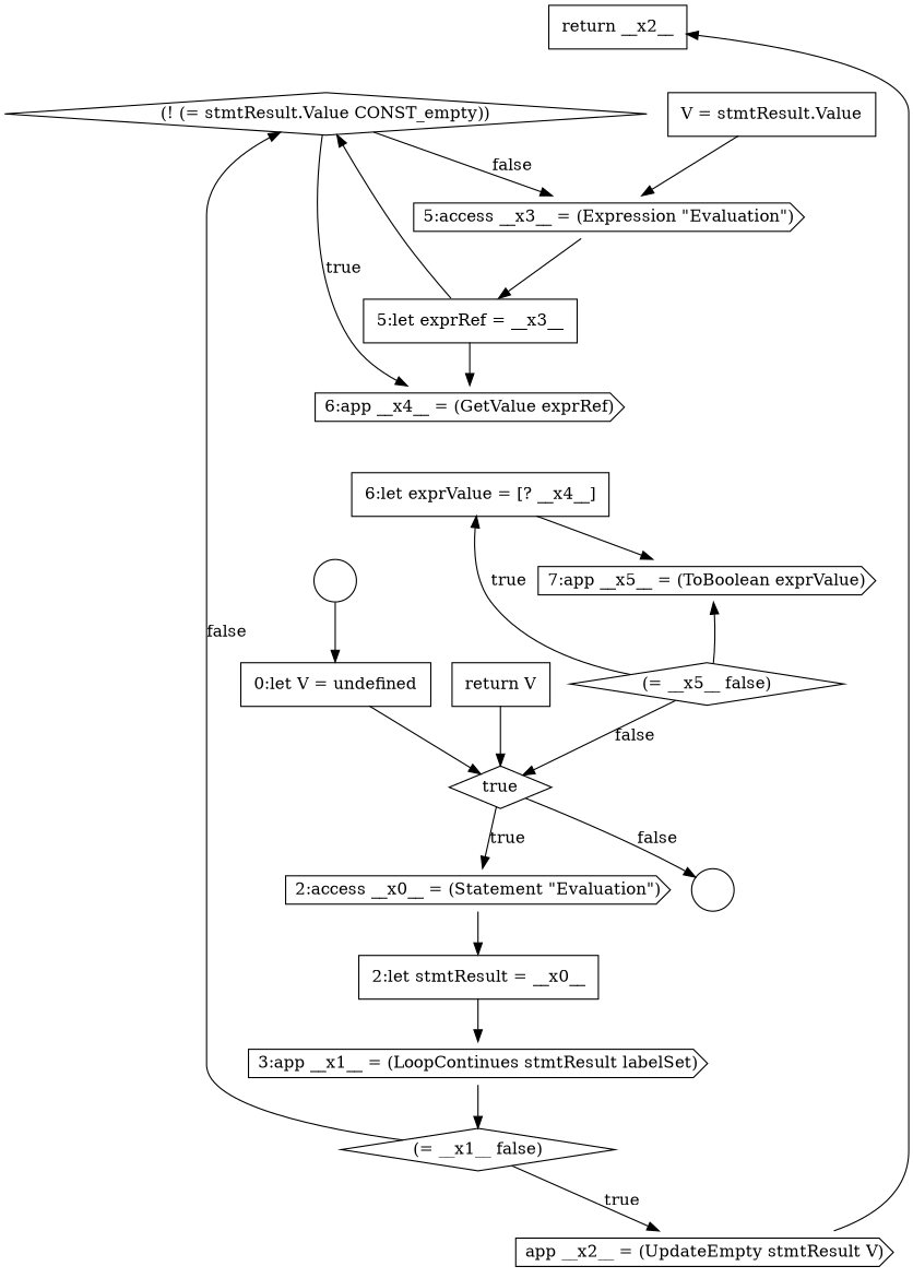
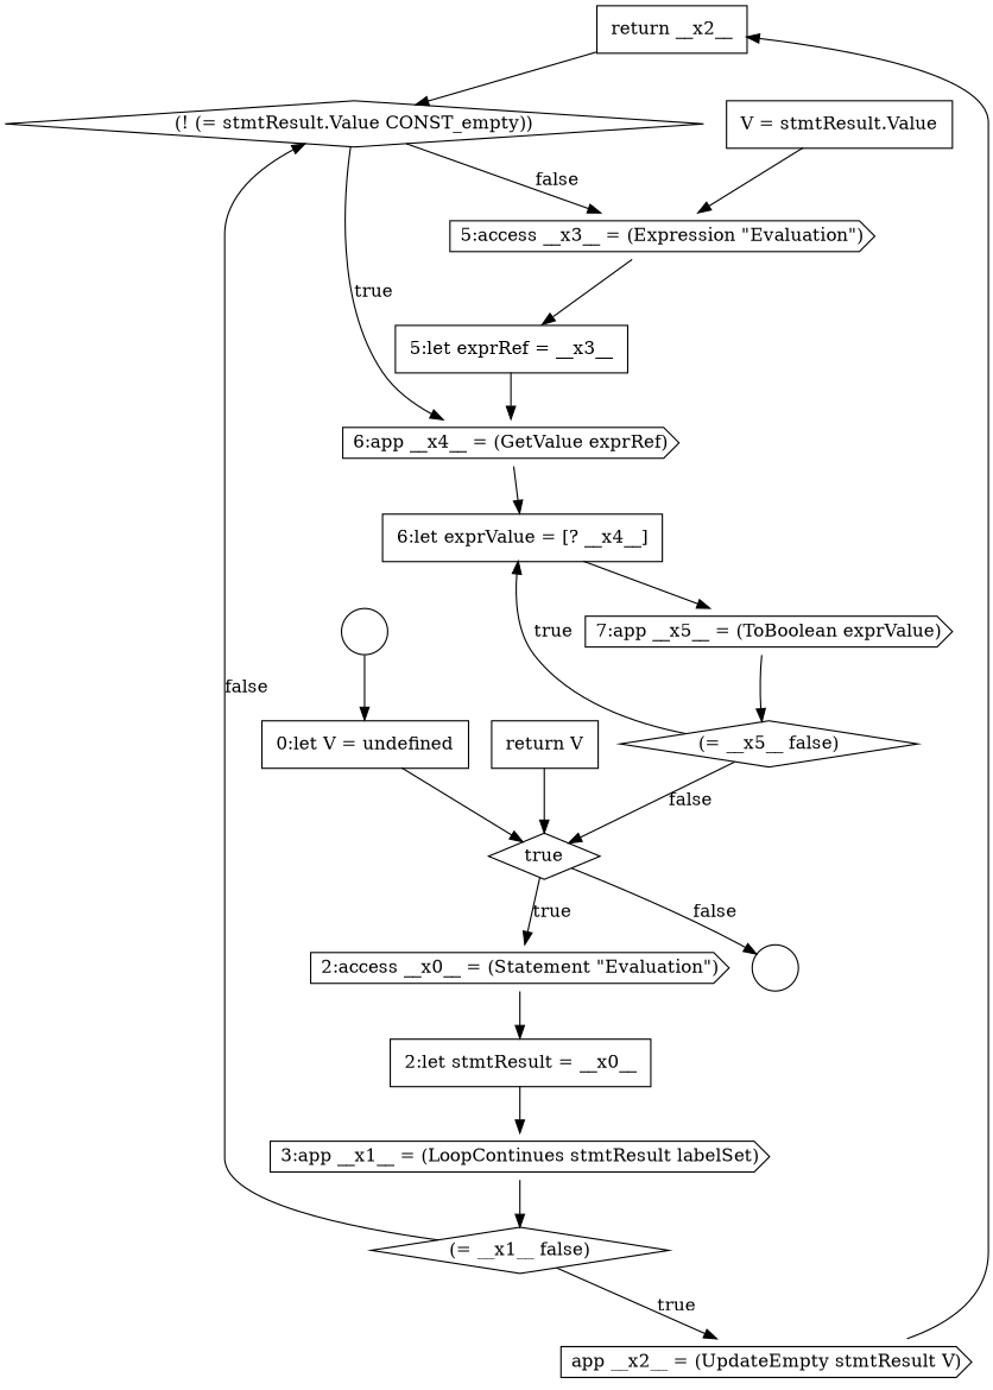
  digraph {
    node [color=black fillcolor=white shape=none style=filled]
    edge [color=black]
    n1 [label=<<font color="black">     <table border="0" cellborder="1" cellspacing="0" cellpadding="10">       <tr><td align="left">return __x2__</td></tr>     </table>   </font>> margin=0]
    n2 [label=<<font color="black">(! (= stmtResult.Value CONST_empty))</font>> shape=diamond]
    n3 [label=<<font color="black">6:app __x4__ = (GetValue exprRef)</font>> shape=cds]
    n4 [label=<<font color="black">5:access __x3__ = (Expression &quot;Evaluation&quot;)</font>> shape=cds]
    n5 [label=<<font color="black">     <table border="0" cellborder="1" cellspacing="0" cellpadding="10">       <tr><td align="left">2:let stmtResult = __x0__</td></tr>     </table>   </font>> margin=0]
    n6 [label=<<font color="black">3:app __x1__ = (LoopContinues stmtResult labelSet)</font>> shape=cds]
    n7 [label=<<font color="black">(= __x1__ false)</font>> shape=diamond]
    n8 [label=<<font color="black">     <table border="0" cellborder="1" cellspacing="0" cellpadding="10">       <tr><td align="left">6:let exprValue = [? __x4__]</td></tr>     </table>   </font>> margin=0]
    n9 [label=<<font color="black">7:app __x5__ = (ToBoolean exprValue)</font>> shape=cds]
    n10 [label=<<font color="black">     <table border="0" cellborder="1" cellspacing="0" cellpadding="10">       <tr><td align="left">5:let exprRef = __x3__</td></tr>     </table>   </font>> margin=0]
    n11 [label=<<font color="black">     <table border="0" cellborder="1" cellspacing="0" cellpadding="10">       <tr><td align="left">V = stmtResult.Value</td></tr>     </table>   </font>> margin=0]
    n12 [label=<<font color="black">(= __x5__ false)</font>> shape=diamond]
    n13 [label=<<font color="black">true</font>> shape=diamond]
    n14 [label=<<font color="black">2:access __x0__ = (Statement &quot;Evaluation&quot;)</font>> shape=cds]
    n15 [label=" " shape=circle]
    n16 [label=" " shape=circle]
    n17 [label=<<font color="black">     <table border="0" cellborder="1" cellspacing="0" cellpadding="10">       <tr><td align="left">0:let V = undefined</td></tr>     </table>   </font>> margin=0]
    n18 [label=<<font color="black">     <table border="0" cellborder="1" cellspacing="0" cellpadding="10">       <tr><td align="left">return V</td></tr>     </table>   </font>> margin=0]
    n19 [label=<<font color="black">app __x2__ = (UpdateEmpty stmtResult V)</font>> shape=cds]
-   n10 -> n2
+   n1 -> n2
    n2 -> n3 [label=<<font color="black">true</font>>]
    n2 -> n4 [label=<<font color="black">false</font>>]
+   n3 -> n8
    n4 -> n10
    n5 -> n6
    n6 -> n7
    n7 -> n2 [label=<<font color="black">false</font>>]
    n7 -> n19 [label=<<font color="black">true</font>>]
    n8 -> n9
-   n12 -> n9
+   n9 -> n12
    n10 -> n3
    n11 -> n4
    n12 -> n8 [label=<<font color="black">true</font>>]
    n12 -> n13 [label=<<font color="black">false</font>>]
    n13 -> n14 [label=<<font color="black">true</font>>]
    n13 -> n15 [label=<<font color="black">false</font>>]
    n14 -> n5
    n16 -> n17
    n17 -> n13
    n18 -> n13
    n19 -> n1
  }
